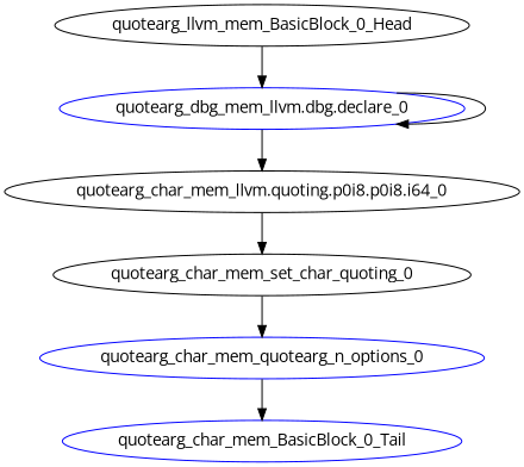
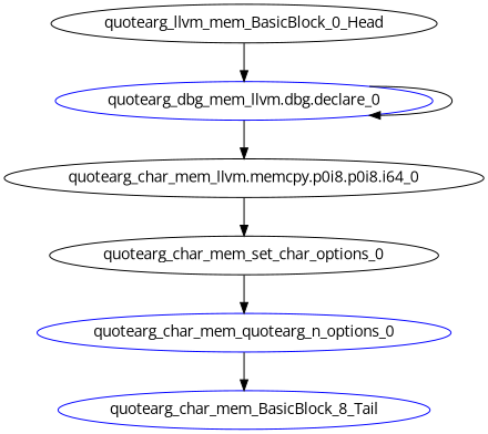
  digraph {
    fontname="Open Sans"
    node [color=blue fontname="Open Sans"]
    edge [fontname="Open Sans"]
    quotearg_char_mem_quotearg_n_options_0
-   quotearg_char_mem_set_char_quoting_0 [color=black]
-   quotearg_char_mem_BasicBlock_0_Tail
+   quotearg_char_mem_set_char_quoting_0 [color=black label=quotearg_char_mem_set_char_options_0]
+   quotearg_char_mem_BasicBlock_0_Tail [label=quotearg_char_mem_BasicBlock_8_Tail]
    n4 [label="quotearg_dbg_mem_llvm.dbg.declare_0"]
-   "quotearg_char_mem_llvm.memcpy.p0i8.p0i8.i64_0" [color=black label="quotearg_char_mem_llvm.quoting.p0i8.p0i8.i64_0"]
+   "quotearg_char_mem_llvm.memcpy.p0i8.p0i8.i64_0" [color=black]
    n6 [color=black label=quotearg_llvm_mem_BasicBlock_0_Head]
    quotearg_char_mem_quotearg_n_options_0 -> quotearg_char_mem_BasicBlock_0_Tail
    quotearg_char_mem_set_char_quoting_0 -> quotearg_char_mem_quotearg_n_options_0
    n4 -> n4
    n4 -> "quotearg_char_mem_llvm.memcpy.p0i8.p0i8.i64_0"
    "quotearg_char_mem_llvm.memcpy.p0i8.p0i8.i64_0" -> quotearg_char_mem_set_char_quoting_0
    n6 -> n4
  }
